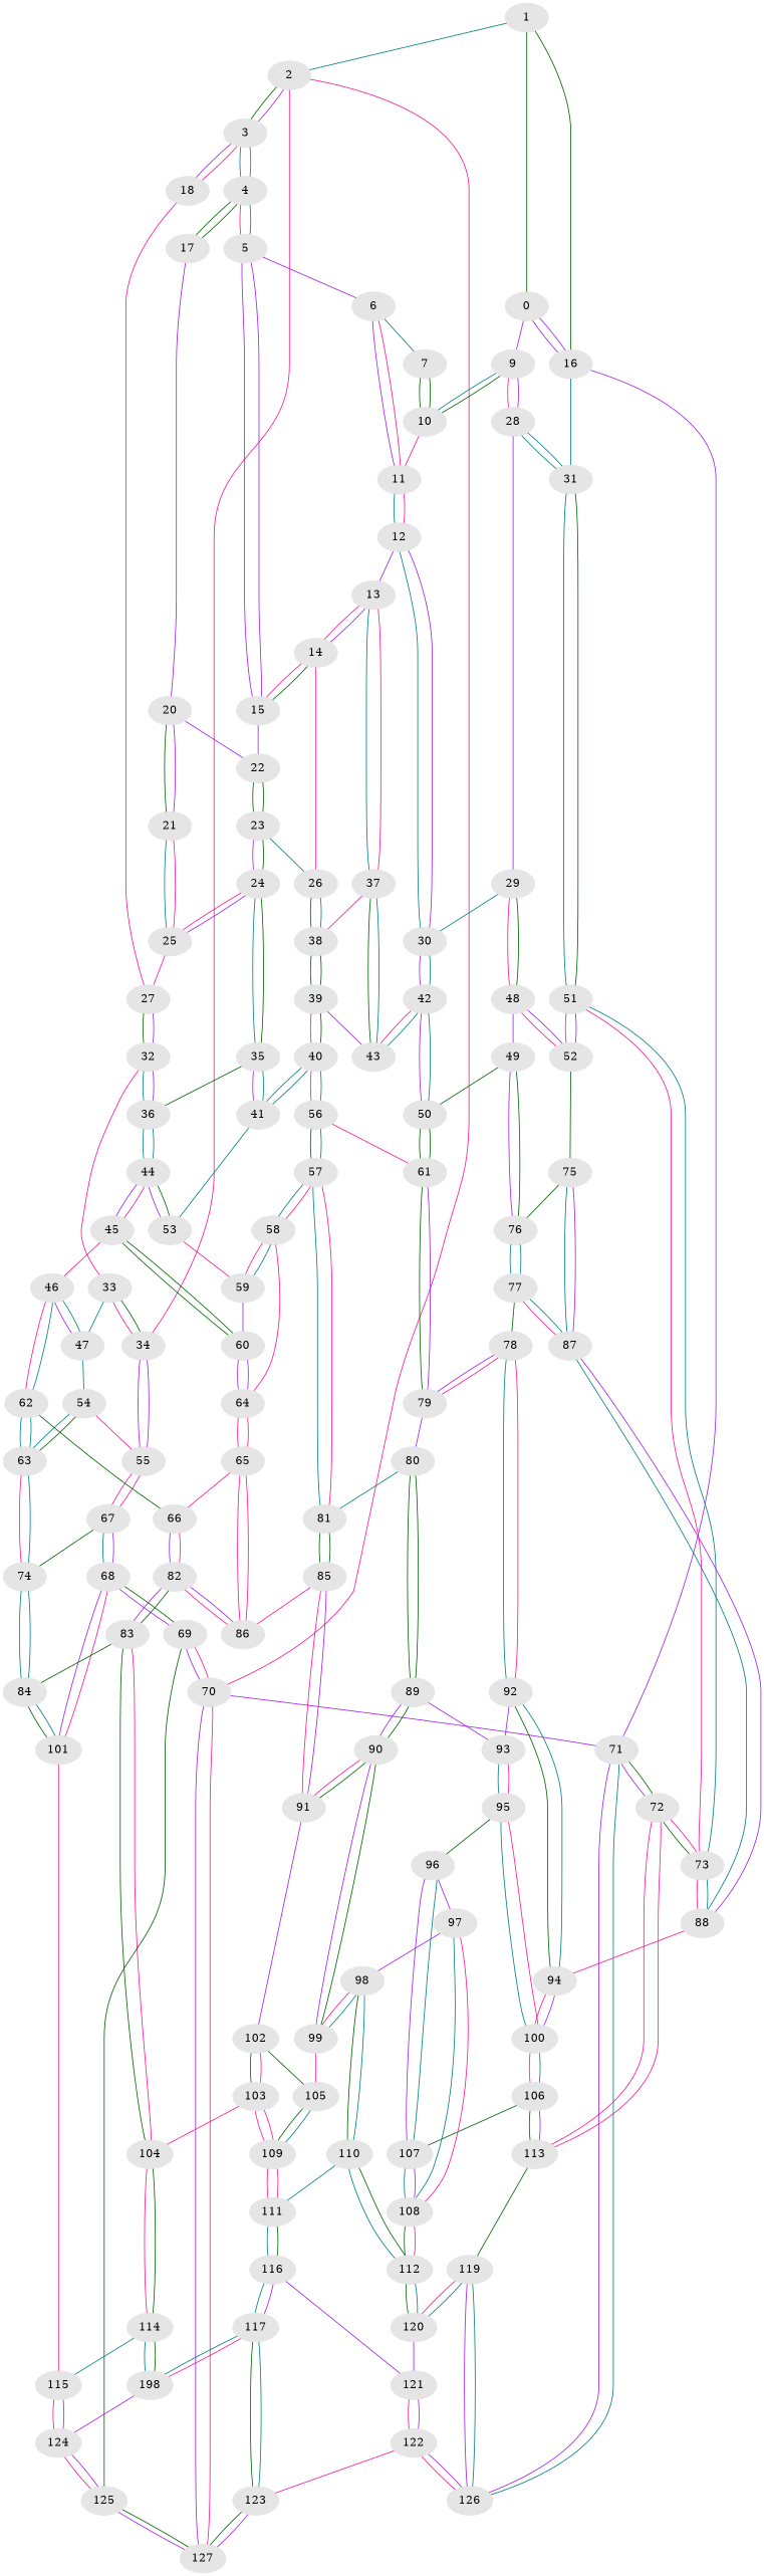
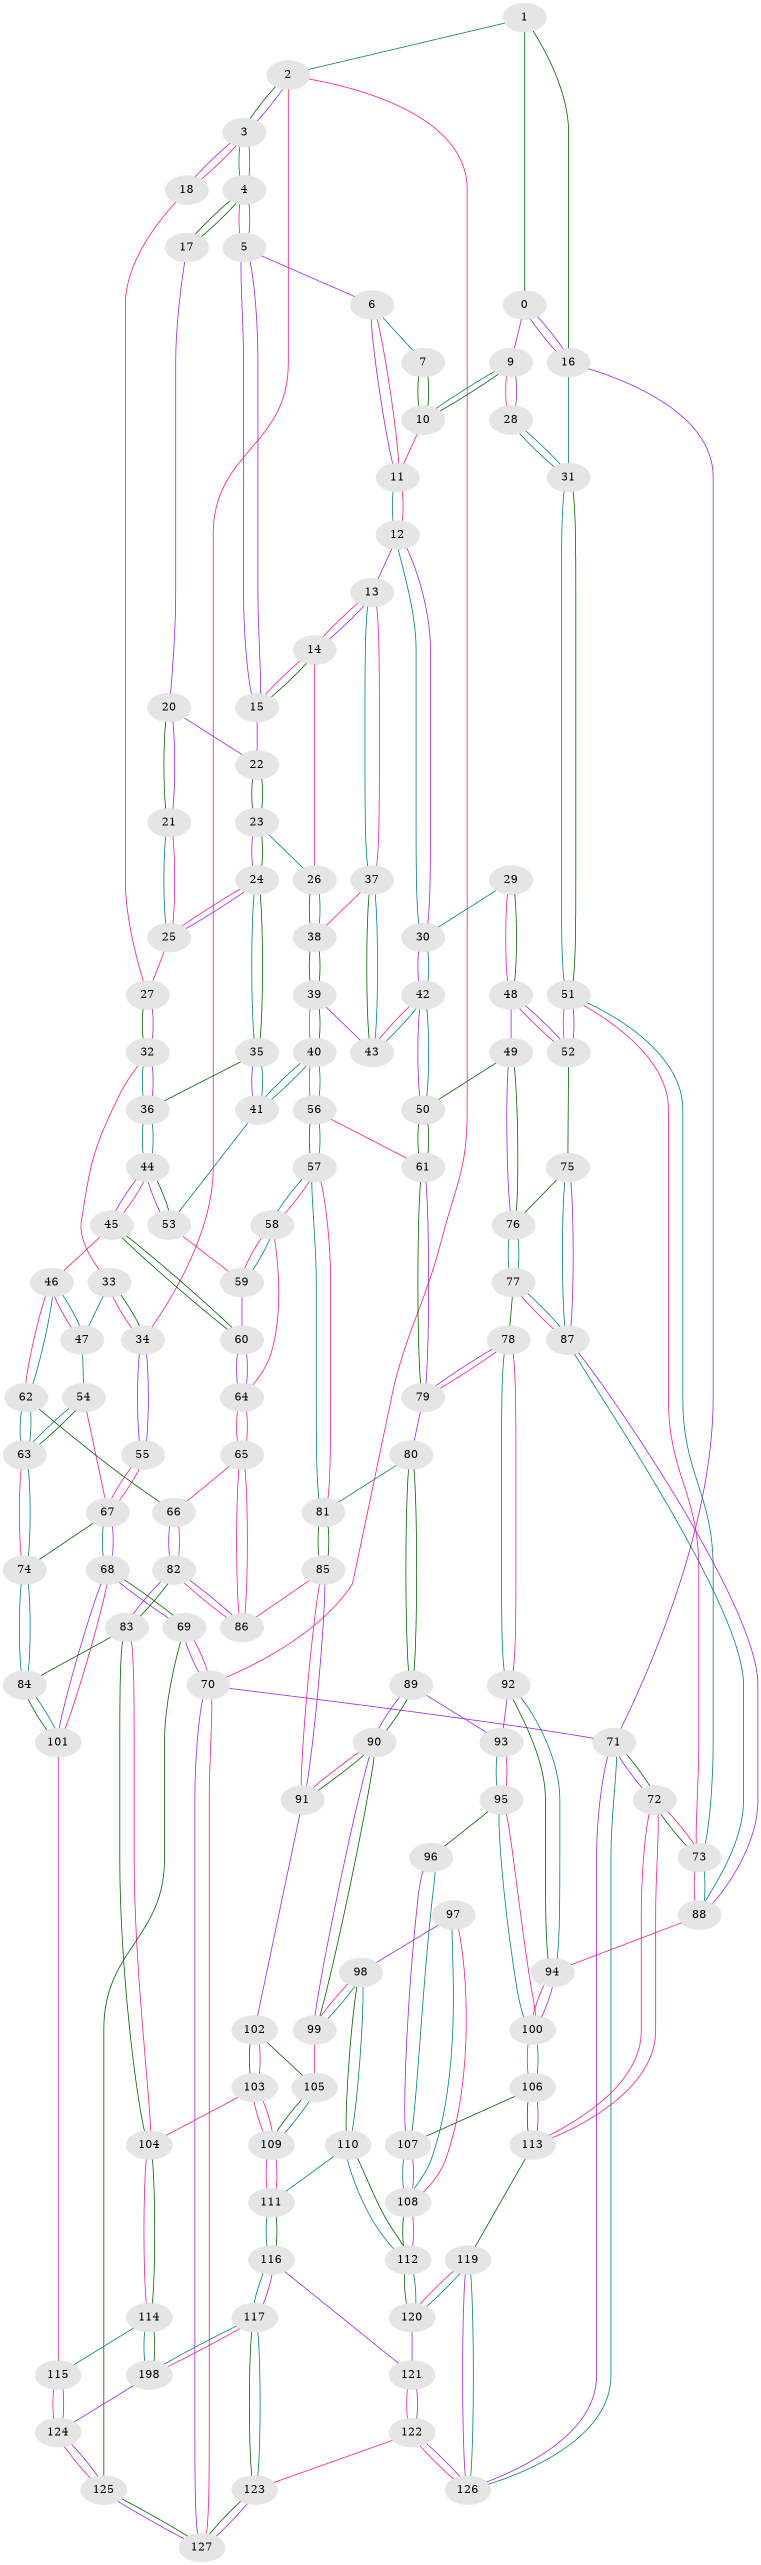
  graph {
    node [color=gray90 style=filled]
    edge [color=deeppink]
    1
    2
    n3 [label=0]
    16
    3
    34
    70
    9
    31
    71
    4
    18
    55
    127
    5
    17
    27
    6
    15
    20
    7
    11
    22
    10
    12
    28
    29
    13
    30
    14
    37
    42
    26
    38
    43
    23
    51
    72
    126
    21
    32
    25
    24
    35
    36
    41
    39
    33
    48
    49
    52
    50
    73
    47
    44
    54
    67
    53
    45
    40
    56
    61
    57
    59
    46
    60
    62
    64
    63
    66
    76
    75
    77
    79
    88
    87
    74
    68
    58
    81
    85
    65
    80
    82
    84
    86
    83
    69
    101
    125
    115
    113
    119
    94
    78
    92
    93
    89
    90
    91
    104
    114
    102
    100
    99
    95
    105
    103
    96
    106
    97
    107
    98
    108
    110
    112
    111
    109
    124
    n120 [label=198]
    120
    116
    117
    121
    123
    122
    1 -- 2 [color=teal]
    1 -- n3 [color=darkgreen]
    1 -- 16 [color=darkgreen]
    2 -- 3 [color=darkgreen]
    2 -- 3 [color=purple]
    2 -- 34
    2 -- 70
    n3 -- 16 [color=purple]
    n3 -- 16 [color=purple]
    n3 -- 9 [color=purple]
    16 -- 31 [color=teal]
    16 -- 71 [color=purple]
    3 -- 4 [color=teal]
    3 -- 4 [color=purple]
    3 -- 18 [color=purple]
    3 -- 18
    34 -- 55 [color=purple]
    34 -- 55 [color=purple]
    70 -- 71 [color=purple]
    70 -- 127 [color=purple]
    70 -- 127
    9 -- 10 [color=teal]
    9 -- 10 [color=darkgreen]
    9 -- 28
    9 -- 28 [color=purple]
    31 -- 51 [color=teal]
    31 -- 51 [color=darkgreen]
    71 -- 72 [color=purple]
    71 -- 72 [color=darkgreen]
    71 -- 126 [color=purple]
    71 -- 126 [color=teal]
    4 -- 5
    4 -- 5 [color=teal]
    4 -- 17 [color=darkgreen]
    4 -- 17 [color=darkgreen]
    18 -- 27
    55 -- 67
    55 -- 67
    5 -- 6 [color=purple]
    5 -- 15 [color=purple]
    5 -- 15 [color=purple]
    17 -- 20 [color=purple]
    27 -- 32 [color=darkgreen]
    27 -- 32 [color=purple]
    6 -- 7 [color=teal]
    6 -- 11 [color=purple]
    6 -- 11
    15 -- 22 [color=purple]
    20 -- 22 [color=purple]
    20 -- 21 [color=darkgreen]
    20 -- 21 [color=purple]
    7 -- 10 [color=darkgreen]
    7 -- 10 [color=darkgreen]
    11 -- 12 [color=teal]
    11 -- 12
    22 -- 23 [color=darkgreen]
    22 -- 23 [color=darkgreen]
    10 -- 11
    12 -- 13 [color=purple]
    12 -- 30 [color=teal]
    12 -- 30 [color=purple]
    28 -- 31 [color=teal]
    28 -- 31 [color=teal]
-   28 -- 29 [color=purple]
    29 -- 30 [color=teal]
    29 -- 48
    29 -- 48 [color=darkgreen]
    13 -- 14
    13 -- 14 [color=purple]
    13 -- 37 [color=teal]
    13 -- 37
    30 -- 42 [color=purple]
    30 -- 42 [color=teal]
    14 -- 15
    14 -- 15 [color=darkgreen]
    14 -- 26
    37 -- 38
    37 -- 43 [color=darkgreen]
    37 -- 43 [color=teal]
    42 -- 43
    42 -- 43 [color=teal]
    42 -- 50 [color=purple]
    42 -- 50 [color=teal]
    26 -- 38 [color=darkgreen]
    26 -- 38 [color=teal]
    38 -- 39 [color=darkgreen]
    38 -- 39 [color=darkgreen]
    23 -- 26 [color=teal]
    23 -- 24 [color=purple]
    23 -- 24 [color=darkgreen]
    51 -- 52
    51 -- 52 [color=purple]
    51 -- 73
    51 -- 73 [color=teal]
    72 -- 73 [color=darkgreen]
    72 -- 73
    72 -- 113
    72 -- 113
    21 -- 25 [color=teal]
    21 -- 25
    32 -- 36 [color=teal]
    32 -- 36 [color=purple]
    32 -- 33
    25 -- 27
    24 -- 25
    24 -- 25 [color=purple]
    24 -- 35 [color=teal]
    24 -- 35 [color=darkgreen]
    35 -- 36 [color=darkgreen]
    35 -- 41 [color=purple]
    35 -- 41 [color=teal]
    36 -- 44 [color=teal]
    36 -- 44 [color=teal]
    41 -- 53 [color=teal]
    39 -- 43 [color=purple]
    39 -- 40
    39 -- 40 [color=darkgreen]
    33 -- 34
    33 -- 34 [color=darkgreen]
    33 -- 47 [color=teal]
    48 -- 49 [color=purple]
    48 -- 52
    48 -- 52 [color=purple]
    49 -- 50 [color=darkgreen]
    49 -- 76 [color=purple]
    49 -- 76 [color=darkgreen]
    52 -- 75 [color=darkgreen]
    50 -- 61 [color=darkgreen]
    50 -- 61 [color=darkgreen]
    73 -- 88
    73 -- 88 [color=teal]
    47 -- 54 [color=teal]
    44 -- 53 [color=purple]
    44 -- 53 [color=darkgreen]
    44 -- 45 [color=purple]
    44 -- 45
-   54 -- 55
+   54 -- 67
    54 -- 63 [color=teal]
    54 -- 63 [color=darkgreen]
    67 -- 74 [color=darkgreen]
    67 -- 68 [color=teal]
    67 -- 68 [color=purple]
    53 -- 59
    45 -- 46
    45 -- 60 [color=darkgreen]
    45 -- 60 [color=darkgreen]
    40 -- 41 [color=teal]
    40 -- 41 [color=teal]
    40 -- 56
    40 -- 56 [color=teal]
    56 -- 61
    56 -- 57 [color=darkgreen]
    56 -- 57 [color=teal]
    61 -- 79 [color=darkgreen]
    61 -- 79 [color=purple]
    57 -- 58 [color=teal]
    57 -- 58
    57 -- 81 [color=teal]
    57 -- 81
    59 -- 60 [color=purple]
    46 -- 47 [color=purple]
    46 -- 47 [color=teal]
    46 -- 62
    46 -- 62 [color=teal]
    60 -- 64 [color=purple]
    60 -- 64 [color=purple]
    62 -- 63 [color=teal]
    62 -- 63 [color=teal]
    62 -- 66 [color=darkgreen]
    64 -- 65
    64 -- 65
    63 -- 74
    63 -- 74 [color=teal]
    66 -- 82 [color=purple]
    66 -- 82
    76 -- 77 [color=teal]
    76 -- 77 [color=teal]
    75 -- 76 [color=darkgreen]
    75 -- 87 [color=teal]
    75 -- 87 [color=purple]
    77 -- 87
    77 -- 87 [color=teal]
    77 -- 78 [color=darkgreen]
    79 -- 80 [color=purple]
    88 -- 94
    87 -- 88 [color=teal]
    87 -- 88 [color=purple]
    74 -- 84 [color=teal]
    74 -- 84 [color=teal]
    68 -- 69 [color=purple]
    68 -- 69 [color=darkgreen]
    68 -- 101 [color=purple]
    68 -- 101
    58 -- 59
    58 -- 59 [color=teal]
    58 -- 64
    81 -- 85 [color=darkgreen]
    81 -- 85 [color=darkgreen]
    85 -- 86
    85 -- 91
    85 -- 91 [color=purple]
    65 -- 66
    65 -- 86
    65 -- 86
    80 -- 81 [color=teal]
    80 -- 89 [color=darkgreen]
    80 -- 89 [color=darkgreen]
    82 -- 86
    82 -- 86 [color=purple]
    82 -- 83 [color=purple]
    82 -- 83 [color=darkgreen]
    84 -- 101 [color=darkgreen]
    84 -- 101 [color=teal]
    83 -- 84 [color=darkgreen]
    83 -- 104 [color=darkgreen]
    83 -- 104
    69 -- 70 [color=purple]
    69 -- 70
    69 -- 125 [color=darkgreen]
    101 -- 115
    125 -- 127 [color=purple]
    125 -- 127 [color=darkgreen]
    115 -- 124
    115 -- 124 [color=purple]
    113 -- 119 [color=darkgreen]
    119 -- 126 [color=purple]
    119 -- 126 [color=teal]
    119 -- 120
    119 -- 120 [color=teal]
    94 -- 100
    94 -- 100 [color=purple]
    78 -- 79 [color=purple]
    78 -- 79
    78 -- 92 [color=teal]
    78 -- 92
    92 -- 94 [color=darkgreen]
    92 -- 94 [color=teal]
    92 -- 93 [color=purple]
    93 -- 95 [color=teal]
    93 -- 95
    89 -- 93 [color=purple]
    89 -- 90 [color=purple]
    89 -- 90 [color=darkgreen]
    90 -- 91
    90 -- 91 [color=darkgreen]
    90 -- 99 [color=purple]
    90 -- 99 [color=darkgreen]
    91 -- 102 [color=purple]
    104 -- 114
    104 -- 114 [color=darkgreen]
    114 -- 115 [color=teal]
    114 -- n120 [color=teal]
    114 -- n120 [color=darkgreen]
    102 -- 105 [color=darkgreen]
    102 -- 103 [color=darkgreen]
    102 -- 103
    100 -- 106
    100 -- 106 [color=teal]
    99 -- 105
    95 -- 100 [color=teal]
    95 -- 100
    95 -- 96 [color=darkgreen]
    105 -- 109 [color=darkgreen]
    105 -- 109 [color=teal]
    103 -- 104
    103 -- 109
    103 -- 109
-   96 -- 97 [color=purple]
    96 -- 107 [color=purple]
    96 -- 107 [color=teal]
    106 -- 113 [color=darkgreen]
    106 -- 113 [color=purple]
    106 -- 107 [color=darkgreen]
    97 -- 98 [color=purple]
    97 -- 108 [color=teal]
    97 -- 108
    107 -- 108 [color=teal]
    107 -- 108 [color=purple]
    98 -- 99
    98 -- 99 [color=teal]
    98 -- 110 [color=darkgreen]
    98 -- 110 [color=teal]
    108 -- 112 [color=darkgreen]
    108 -- 112
    110 -- 112 [color=teal]
    110 -- 112 [color=darkgreen]
    110 -- 111 [color=teal]
    112 -- 120 [color=darkgreen]
    112 -- 120 [color=teal]
    111 -- 116 [color=teal]
    111 -- 116 [color=darkgreen]
    109 -- 111
    109 -- 111
    124 -- 125
    124 -- 125 [color=purple]
    n120 -- 124 [color=purple]
    120 -- 121 [color=purple]
    116 -- 117 [color=teal]
    116 -- 117 [color=purple]
    116 -- 121 [color=purple]
    117 -- n120 [color=teal]
    117 -- n120
    117 -- 123 [color=darkgreen]
    117 -- 123 [color=teal]
    121 -- 122
    121 -- 122 [color=purple]
    123 -- 127 [color=darkgreen]
    123 -- 127 [color=purple]
    122 -- 126
    122 -- 126 [color=purple]
    122 -- 123
  }
